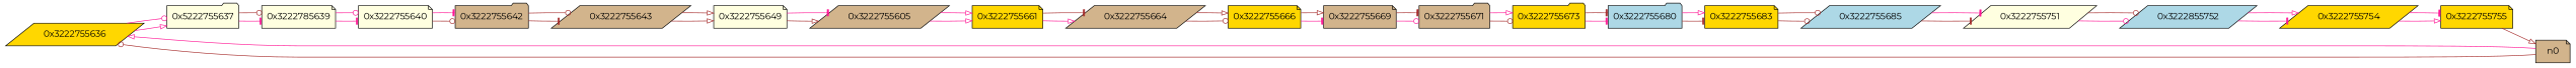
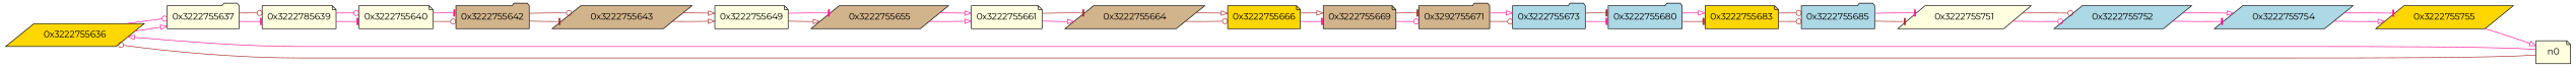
  digraph {
    fontname=Montserrat
    rankdir=LR
    node [fillcolor=tan fontname=Montserrat shape=parallelogram style=filled]
    edge [arrowhead=onormal color=deeppink fontname=Montserrat]
    n1 [fillcolor=gold label="0x3222755636"]
-   n2 [fillcolor=lightyellow label="0x5222755637" shape=folder]
+   n2 [fillcolor=lightyellow label="0x3222755637" shape=folder]
    n3 [fillcolor=lightyellow label="0x3222785639" shape=note]
    n4 [fillcolor=lightyellow label="0x3222755640" shape=note]
    n5 [label="0x3222755642" shape=folder]
    n6 [label="0x3222755643"]
    n7 [fillcolor=lightyellow label="0x3222755649" shape=note]
-   n8 [label="0x3222755605"]
-   n9 [fillcolor=gold label="0x3222755661" shape=note]
+   n8 [label="0x3222755655"]
+   n9 [fillcolor=lightyellow label="0x3222755661" shape=note]
    n10 [label="0x3222755664"]
    n11 [fillcolor=gold label="0x3222755666" shape=note]
    n12 [label="0x3222755669" shape=note]
-   n13 [label="0x3222755671" shape=folder]
-   n14 [fillcolor=gold label="0x3222755673" shape=folder]
+   n13 [label="0x3292755671" shape=folder]
+   n14 [fillcolor=lightblue label="0x3222755673" shape=folder]
    n15 [fillcolor=lightblue label="0x3222755680" shape=folder]
    n16 [fillcolor=gold label="0x3222755683" shape=note]
-   n17 [fillcolor=lightblue label="0x3222755685"]
+   n17 [fillcolor=lightblue label="0x3222755685" shape=folder]
    n18 [fillcolor=lightyellow label="0x3222755751"]
-   n19 [fillcolor=lightblue label="0x3222855752"]
-   n20 [fillcolor=gold label="0x3222755754"]
-   n21 [fillcolor=gold label="0x3222755755" shape=note]
-   n0 [shape=note]
+   n19 [fillcolor=lightblue label="0x3222755752"]
+   n20 [fillcolor=lightblue label="0x3222755754"]
+   n21 [fillcolor=gold label="0x3222755755"]
+   n0 [fillcolor=lightyellow shape=note]
    n1 -> n2
    n1 -> n2 [arrowhead=odot]
    n2 -> n3 [arrowhead=tee]
    n2 -> n3 [arrowhead=odot color=brown]
    n3 -> n4 [arrowhead=tee]
    n3 -> n4 [arrowhead=odot]
    n4 -> n5 [arrowhead=odot color=brown]
    n4 -> n5 [arrowhead=tee]
    n5 -> n6 [arrowhead=tee color=brown]
    n5 -> n6 [arrowhead=odot color=brown]
    n6 -> n7 [color=brown]
    n6 -> n7 [color=brown]
    n7 -> n8 [color=brown]
    n7 -> n8 [arrowhead=tee]
    n8 -> n9
    n8 -> n9
    n9 -> n10
    n9 -> n10 [arrowhead=tee color=brown]
    n10 -> n11 [arrowhead=odot color=brown]
    n10 -> n11 [color=brown]
    n11 -> n12 [arrowhead=tee]
    n11 -> n12 [color=brown]
    n12 -> n13 [arrowhead=odot]
    n12 -> n13 [arrowhead=tee color=brown]
    n13 -> n14 [arrowhead=odot color=brown]
    n13 -> n14
    n14 -> n15 [arrowhead=tee]
    n14 -> n15 [arrowhead=tee color=brown]
    n15 -> n16 [arrowhead=tee color=brown]
    n15 -> n16
    n16 -> n17 [arrowhead=odot color=brown]
    n16 -> n17 [arrowhead=odot color=brown]
    n17 -> n18 [arrowhead=tee color=brown]
    n17 -> n18 [arrowhead=tee]
    n18 -> n19 [arrowhead=odot]
    n18 -> n19 [arrowhead=odot color=brown]
    n19 -> n20 [arrowhead=tee]
    n19 -> n20
    n20 -> n21
    n20 -> n21 [arrowhead=tee]
-   n21 -> n0 [color=brown]
+   n21 -> n0
    n0 -> n1 [arrowhead=odot color=brown]
    n0 -> n1
  }
